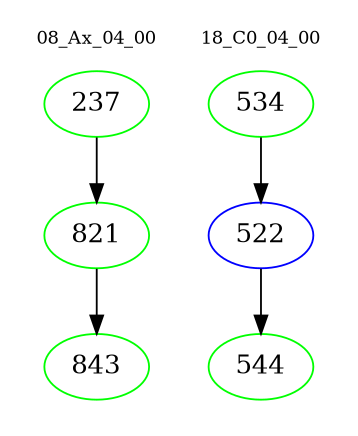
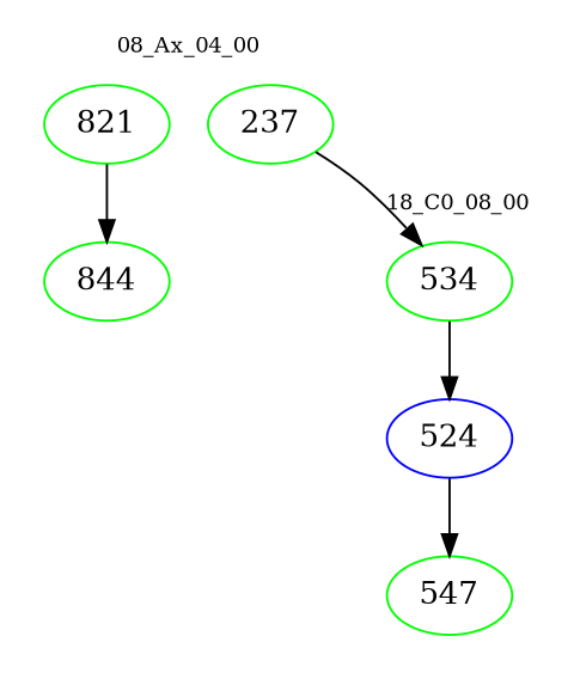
  digraph {
    node [color=green]
    edge [color=black]
    n1 [label=237]
    n2 [label=821]
-   n3 [label=843]
+   n3 [label=844]
    n4 [label=534]
-   n5 [color=blue label=522]
-   n6 [label=544]
+   n5 [color=blue label=524]
+   n6 [label=547]
    subgraph cluster_1 {
      color=white
      fontsize=10
      label="08_Ax_04_00"
      n1
      n2
      n3
    }
    subgraph cluster_2 {
      color=white
      fontsize=10
-     label="18_C0_04_00"
+     label="18_C0_08_00"
      n4
      n5
      n6
    }
-   n1 -> n2
+   n1 -> n4
    n2 -> n3
    n4 -> n5
    n5 -> n6
  }
